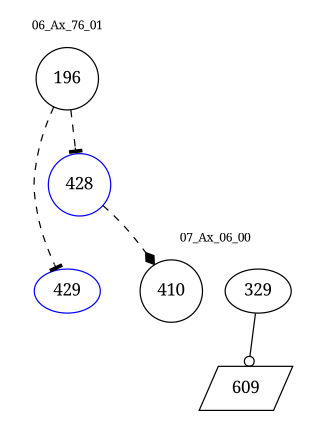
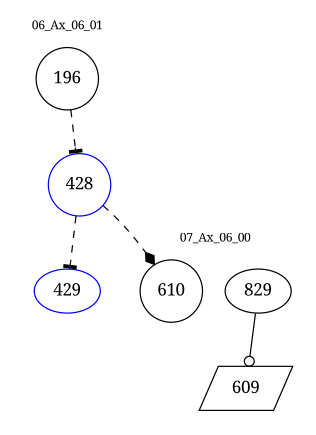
  digraph {
    fontname="Noto Serif"
    node [color=black fontname="Noto Serif" shape=circle]
    edge [arrowhead=tee color=black fontname="Noto Serif" style=dashed]
-   n1 [label=329 shape=ellipse]
+   n1 [label=829 shape=ellipse]
    n2 [label=609 shape=parallelogram]
-   n3 [label=410]
+   n3 [label=610]
    n4 [label=196]
    n5 [color=blue label=428]
    n6 [color=blue label=429 shape=ellipse]
    subgraph cluster_1 {
      color=white
      fontsize=10
      label="07_Ax_06_00"
      n1
      n2
      n3
    }
    subgraph cluster_2 {
      color=white
      fontsize=10
-     label="06_Ax_76_01"
+     label="06_Ax_06_01"
      n4
      n5
      n6
    }
    n1 -> n2 [arrowhead=odot style=solid]
    n4 -> n5
-   n4 -> n6
+   n5 -> n6
    n5 -> n3 [arrowhead=diamond]
  }
